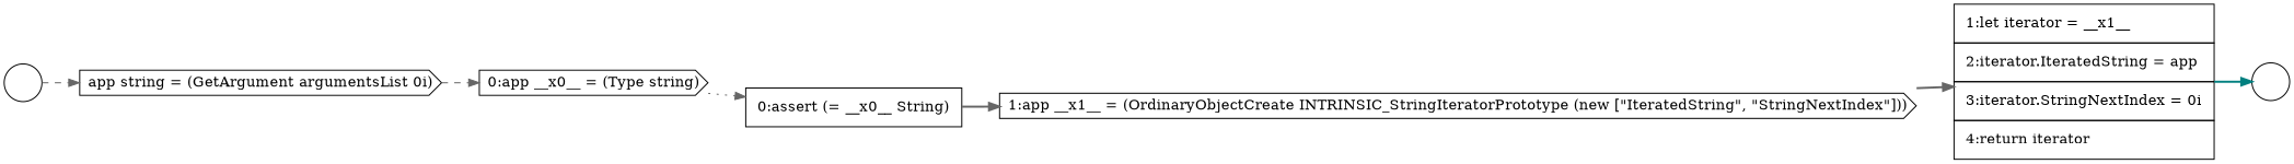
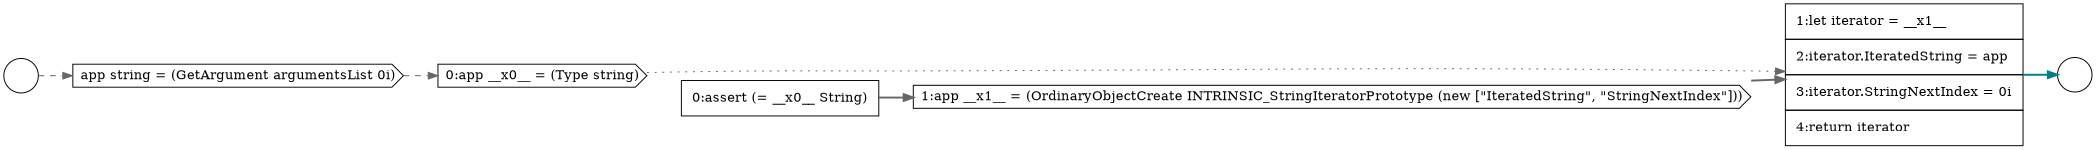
  digraph {
    rankdir=LR
    node [color=black fillcolor=white shape=cds style=filled]
    edge [color=gray40 style=bold]
    n1 [label=<<font color="black">1:app __x1__ = (OrdinaryObjectCreate INTRINSIC_StringIteratorPrototype (new [&quot;IteratedString&quot;, &quot;StringNextIndex&quot;]))</font>>]
    n2 [label=<<font color="black">     <table border="0" cellborder="1" cellspacing="0" cellpadding="10">       <tr><td align="left">1:let iterator = __x1__</td></tr>       <tr><td align="left">2:iterator.IteratedString = app</td></tr>       <tr><td align="left">3:iterator.StringNextIndex = 0i</td></tr>       <tr><td align="left">4:return iterator</td></tr>     </table>   </font>> margin=0 shape=none]
    n3 [label=" " shape=circle]
    n4 [label=<<font color="black">     <table border="0" cellborder="1" cellspacing="0" cellpadding="10">       <tr><td align="left">0:assert (= __x0__ String)</td></tr>     </table>   </font>> margin=0 shape=none]
    n5 [label=<<font color="black">0:app __x0__ = (Type string)</font>>]
    n6 [label=<<font color="black">app string = (GetArgument argumentsList 0i)</font>>]
    n7 [label=" " shape=circle]
    n1 -> n2
    n2 -> n3 [color=teal]
    n4 -> n1
-   n5 -> n4 [style=dotted]
+   n5 -> n2 [style=dotted]
    n6 -> n5 [style=dashed]
    n7 -> n6 [style=dashed]
  }
